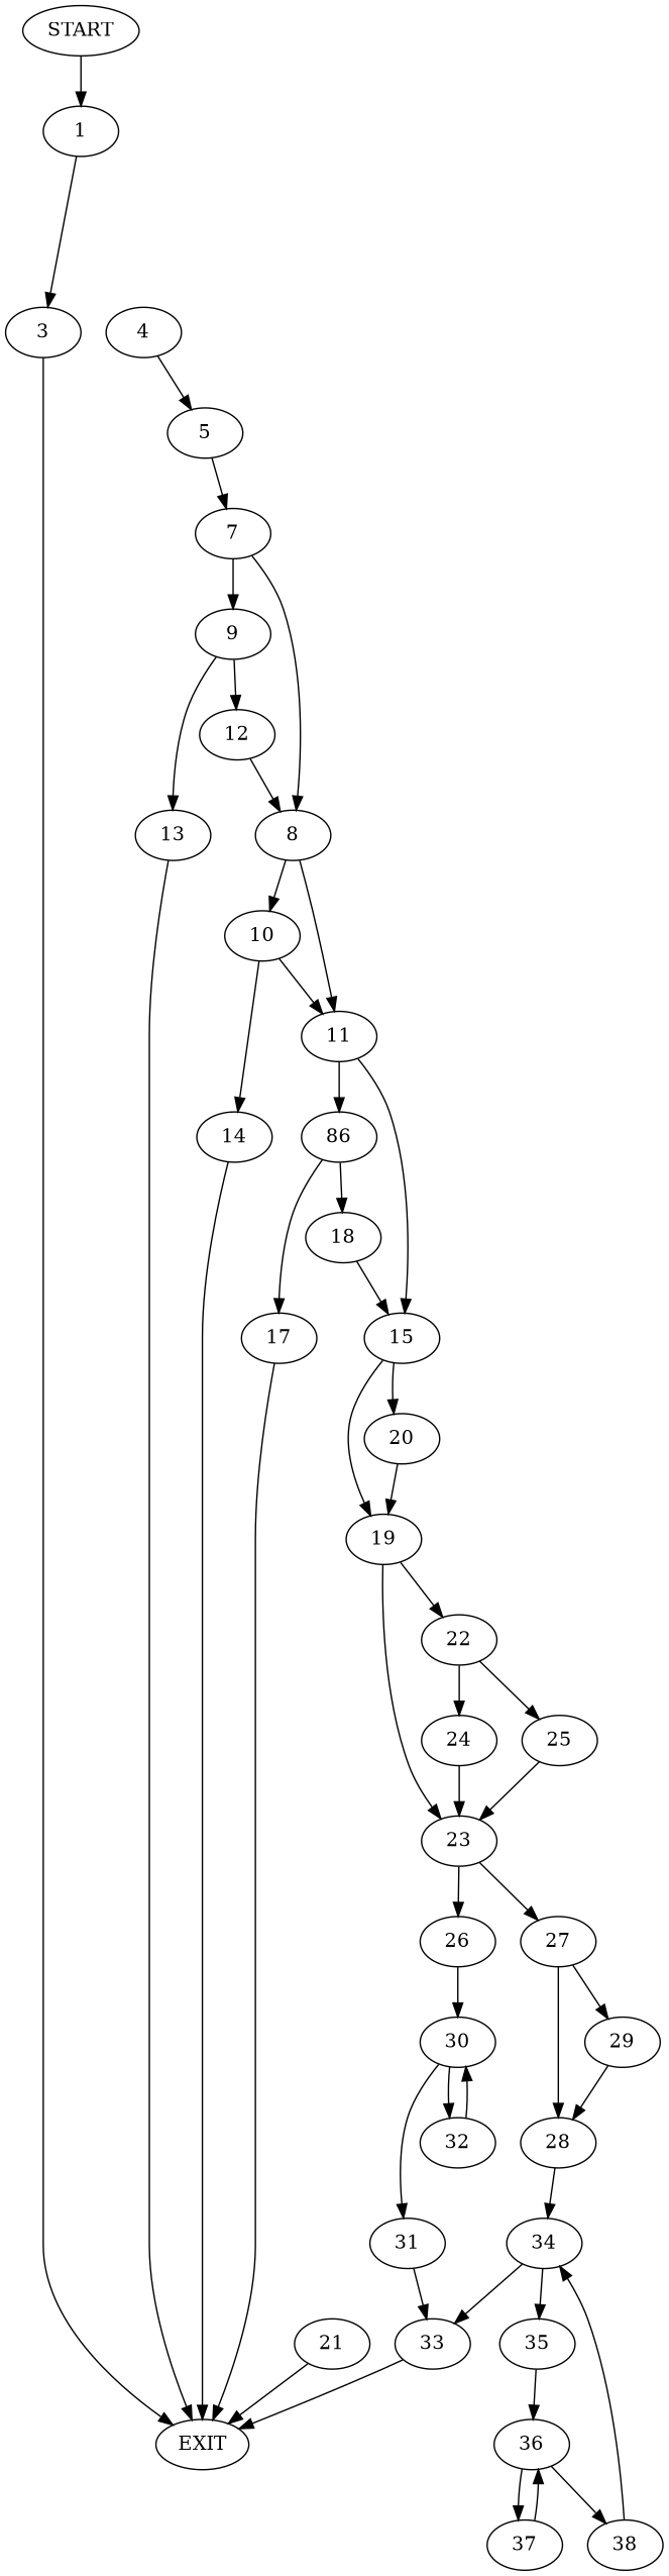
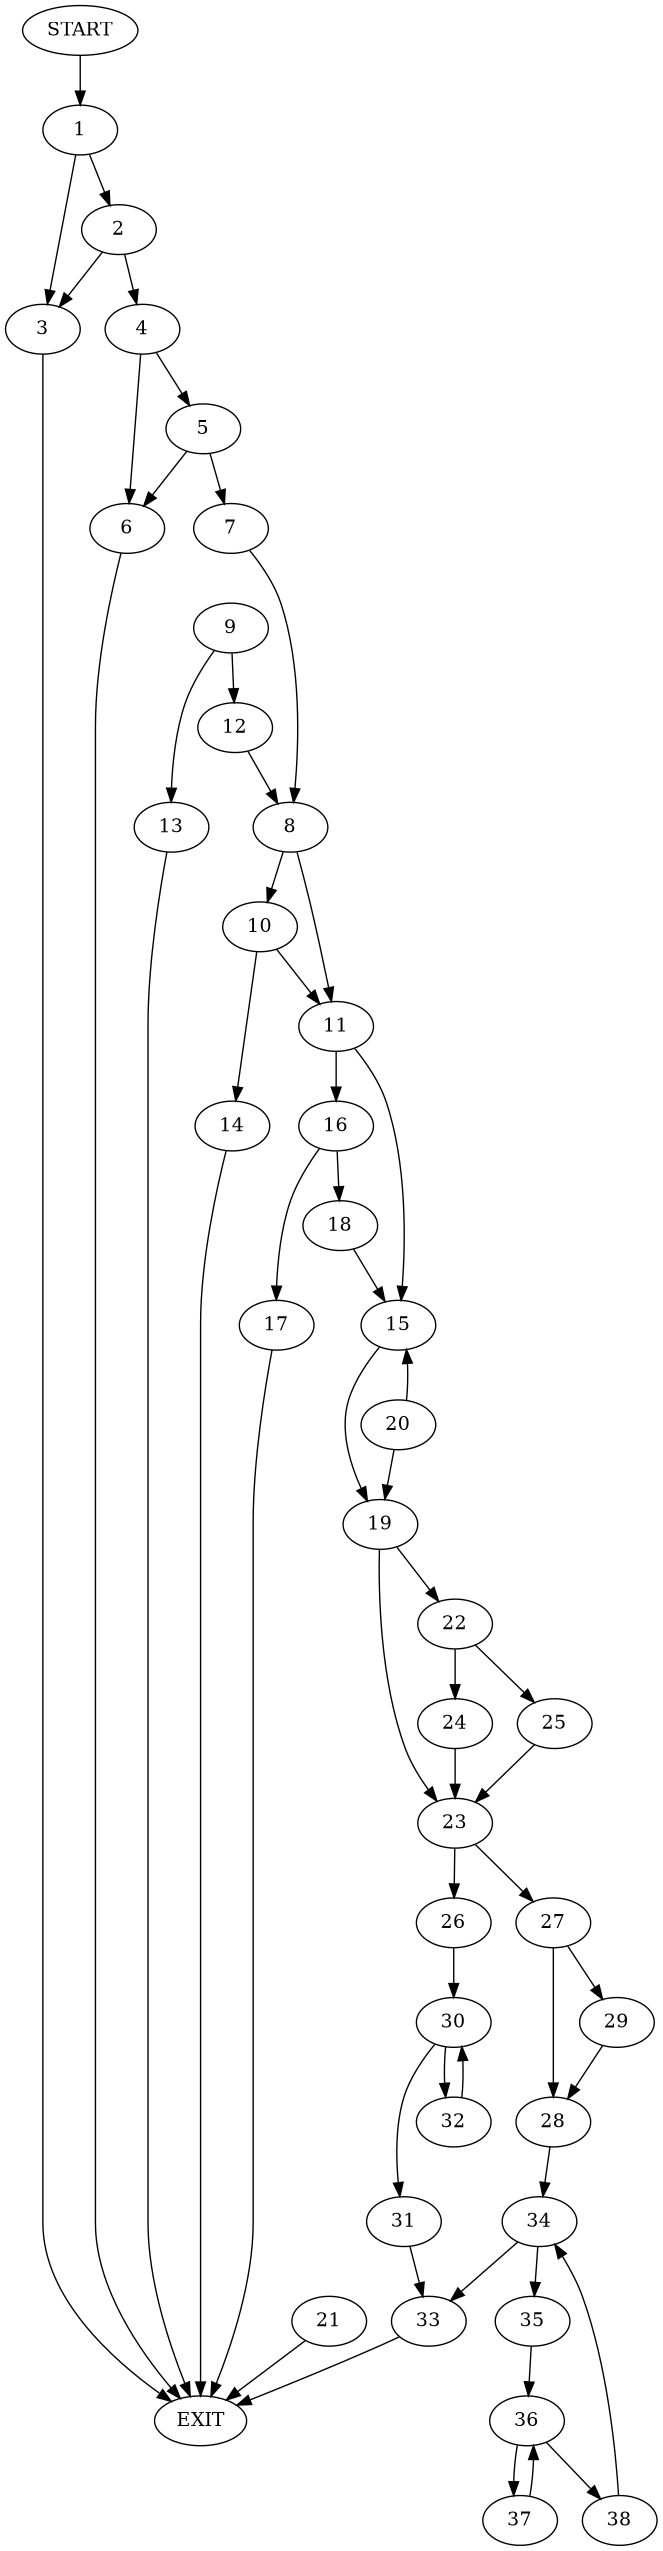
  digraph {
    n1 [label=START]
    1
+   2
    3
    n5 [label=EXIT]
    4
    5
+   6
    7
    8
    9
    10
    11
    12
    13
    14
    15
-   16 [label=86]
+   16
    19
    20
    17
    18
    22
    23
    24
    25
    26
    27
    21
    30
    28
    29
    31
    32
    34
    33
    35
    36
    37
    38
    n1 -> 1
+   1 -> 2
    1 -> 3
+   2 -> 3
+   2 -> 4
    3 -> n5
    4 -> 5
+   4 -> 6
+   5 -> 6
    5 -> 7
+   6 -> n5
    7 -> 8
-   7 -> 9
    8 -> 10
    8 -> 11
    9 -> 12
    9 -> 13
    10 -> 11
    10 -> 14
    11 -> 15
    11 -> 16
    12 -> 8
    13 -> n5
    14 -> n5
    15 -> 19
-   15 -> 20
+   20 -> 15
    16 -> 17
    16 -> 18
    19 -> 22
    19 -> 23
    20 -> 19
    17 -> n5
    18 -> 15
    22 -> 24
    22 -> 25
    23 -> 26
    23 -> 27
    24 -> 23
    25 -> 23
    26 -> 30
    27 -> 28
    27 -> 29
    21 -> n5
    30 -> 31
    30 -> 32
    28 -> 34
    29 -> 28
    31 -> 33
    32 -> 30
    34 -> 33
    34 -> 35
    33 -> n5
    35 -> 36
    36 -> 37
    36 -> 38
    37 -> 36
    38 -> 34
  }
